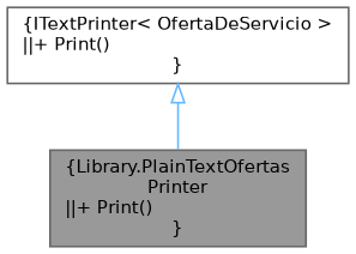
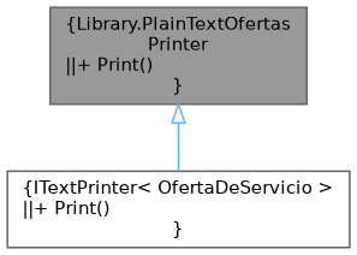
  digraph {
    node [color=gray40 fontname=Helvetica fontsize=10 shape=box style=filled]
    n1 [fillcolor=grey60 fontcolor=black height=0.2 label="{Library.PlainTextOfertas\lPrinter\n||+ Print()\l}" width=0.4]
    n2 [fillcolor=white height=0.2 label="{ITextPrinter\< OfertaDeServicio \>\n||+ Print()\l}" width=0.4]
-   n2 -> n1 [arrowtail=onormal color=steelblue1 dir=back fontname=Helvetica fontsize=10 labelfontname=Helvetica labelfontsize=10 style=solid]
+   n1 -> n2 [arrowtail=onormal color=steelblue1 dir=back fontname=Helvetica fontsize=10 labelfontname=Helvetica labelfontsize=10 style=solid]
  }
